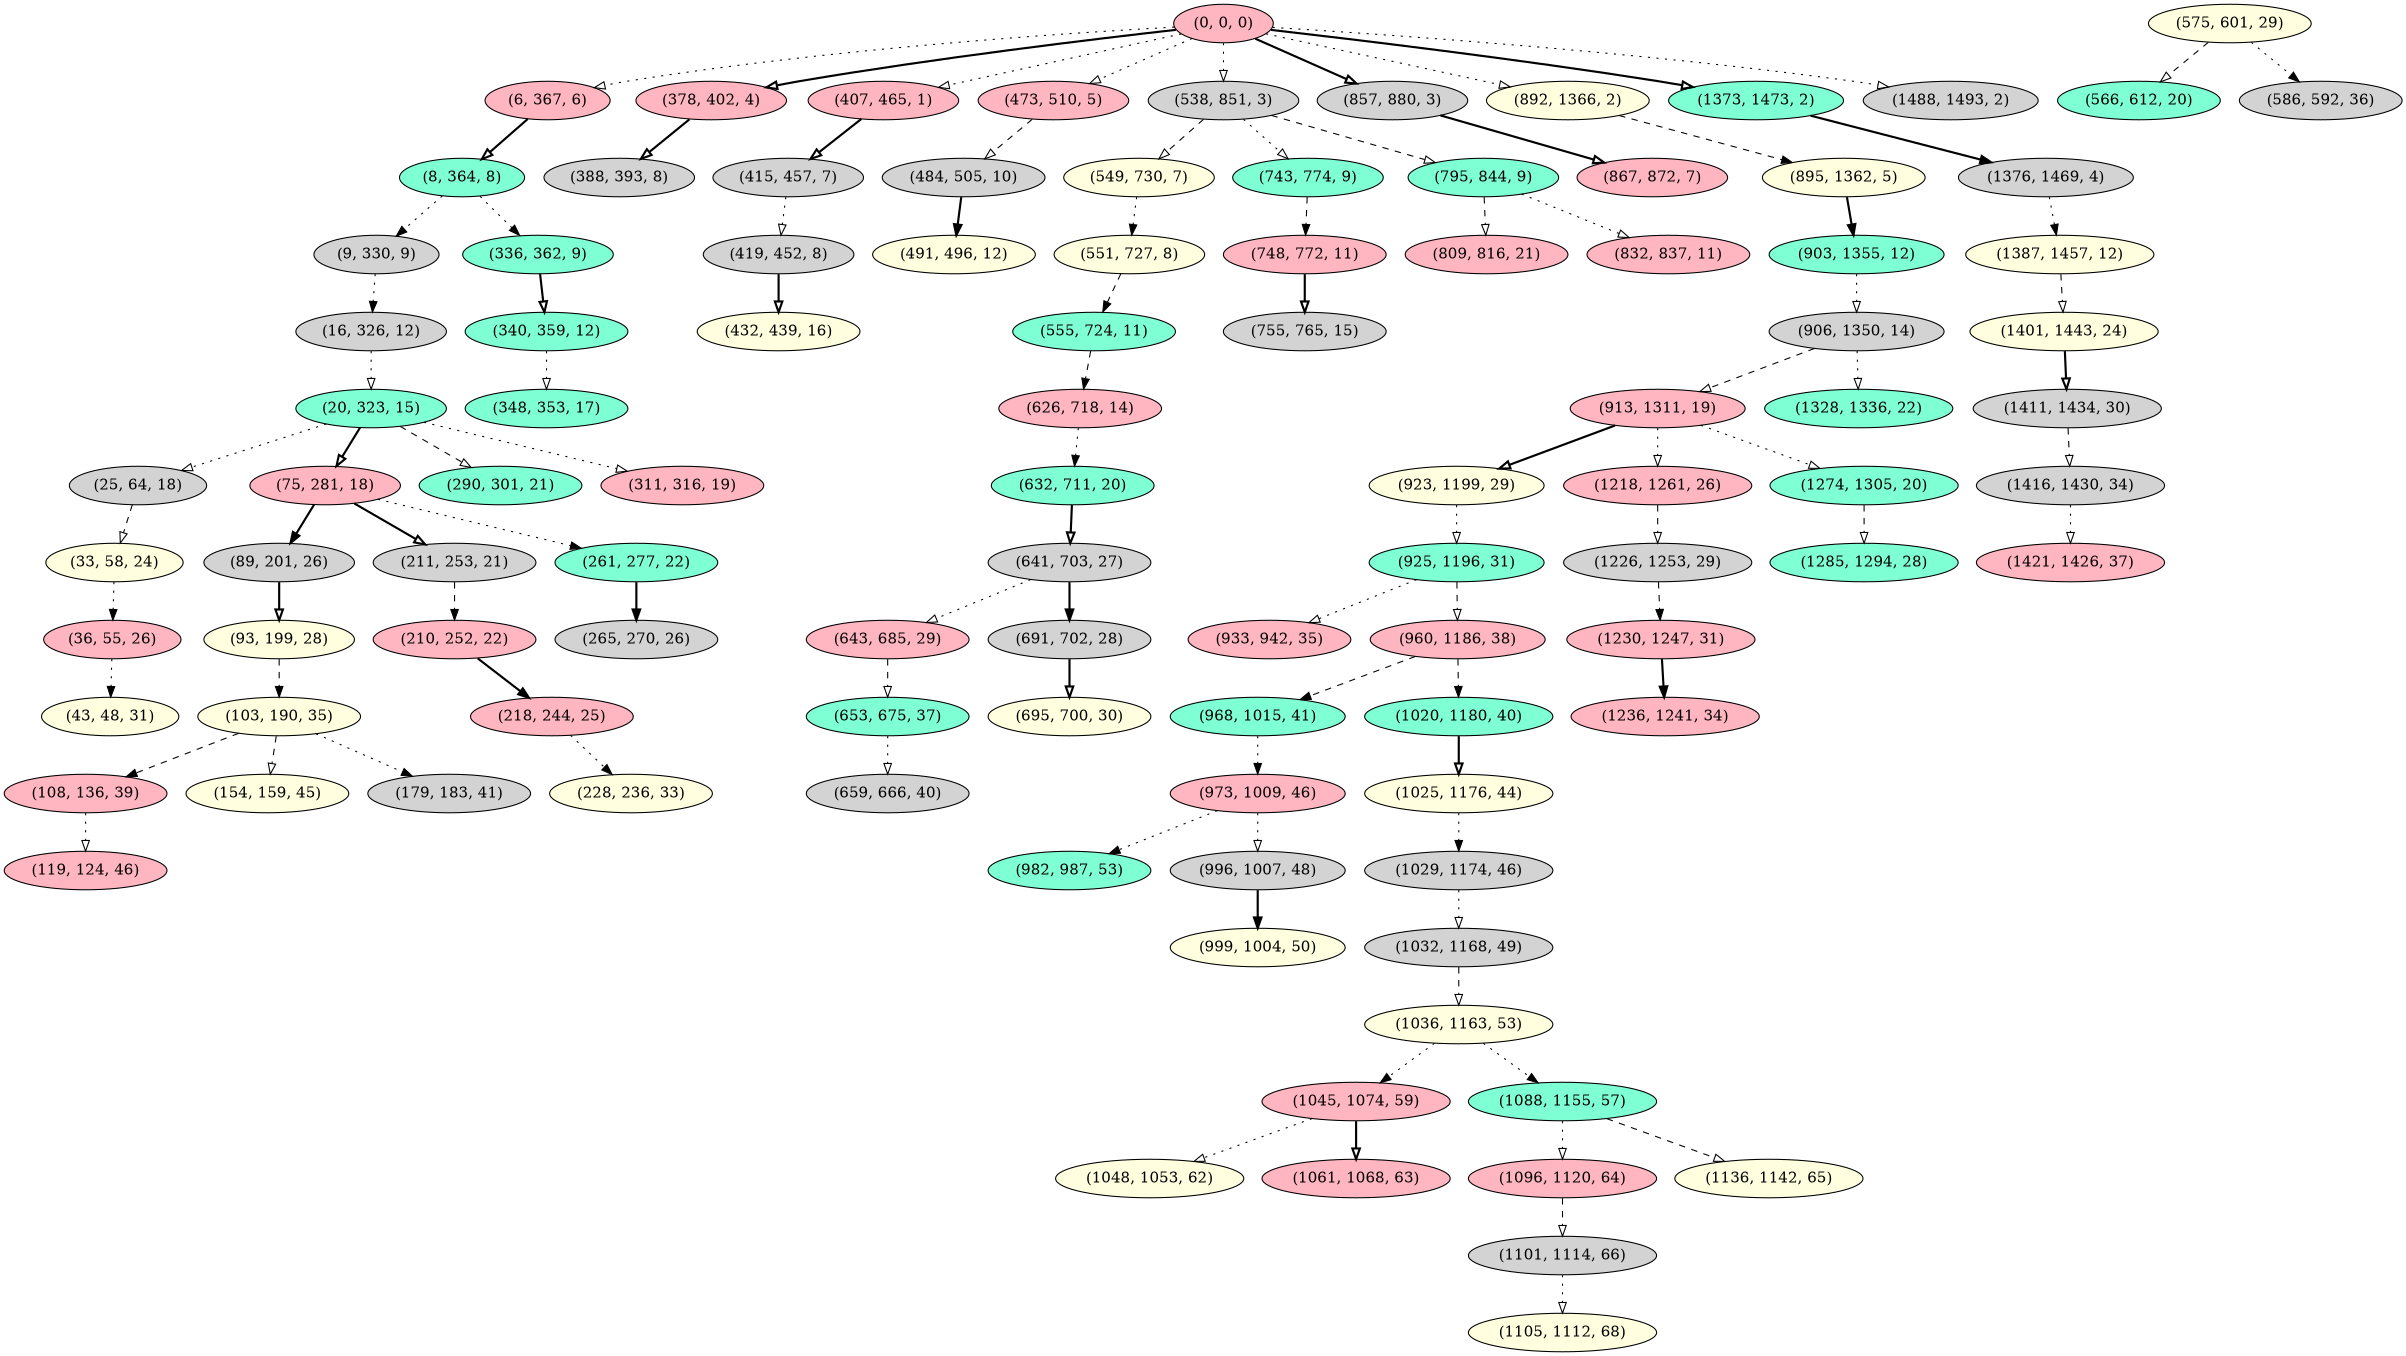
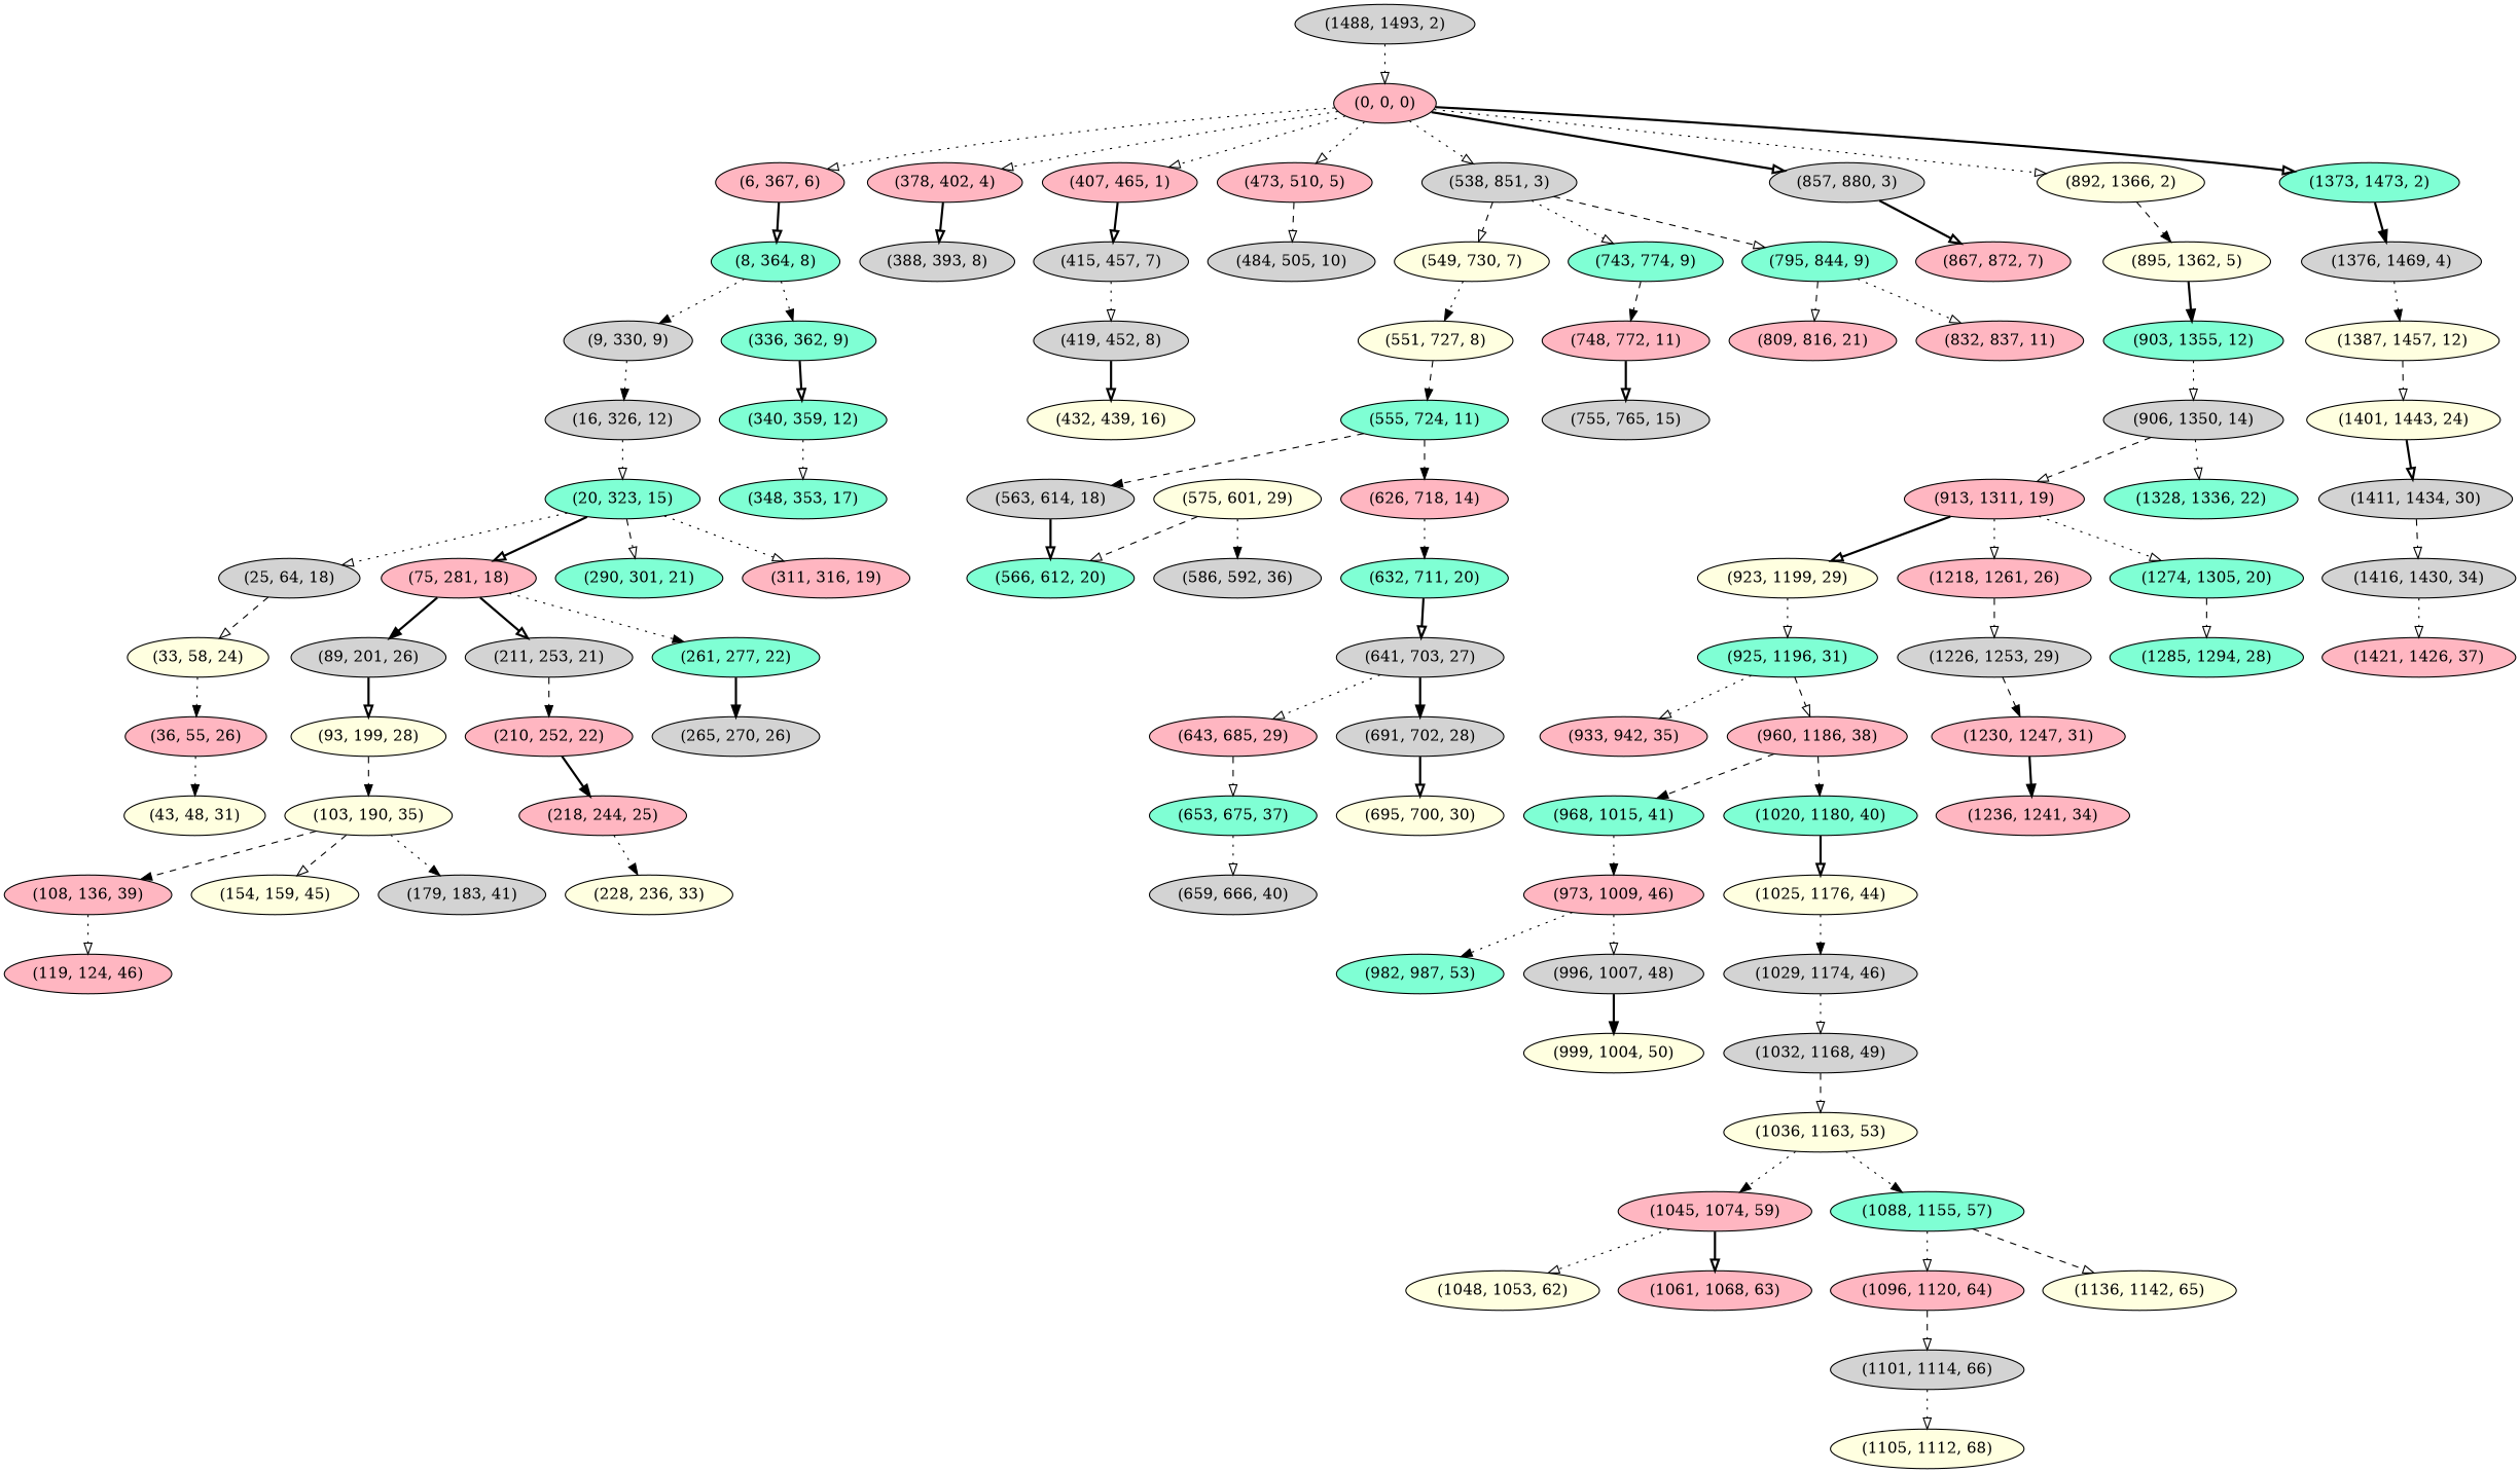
  digraph {
    node [fillcolor=lightpink style=filled]
    edge [arrowhead=onormal style=dotted]
    "(0, 0, 0)"
    "(6, 367, 6)"
    "(378, 402, 4)"
    "(407, 465, 1)"
    "(473, 510, 5)"
    "(538, 851, 3)" [fillcolor=lightgrey]
    "(857, 880, 3)" [fillcolor=lightgrey]
    "(892, 1366, 2)" [fillcolor=lightyellow]
    "(1373, 1473, 2)" [fillcolor=aquamarine]
    "(1488, 1493, 2)" [fillcolor=lightgrey]
    "(8, 364, 8)" [fillcolor=aquamarine]
    "(388, 393, 8)" [fillcolor=lightgrey]
    "(415, 457, 7)" [fillcolor=lightgrey]
    "(484, 505, 10)" [fillcolor=lightgrey]
    "(549, 730, 7)" [fillcolor=lightyellow]
    "(743, 774, 9)" [fillcolor=aquamarine]
    "(795, 844, 9)" [fillcolor=aquamarine]
    "(867, 872, 7)"
    "(895, 1362, 5)" [fillcolor=lightyellow]
    "(1376, 1469, 4)" [fillcolor=lightgrey]
    "(9, 330, 9)" [fillcolor=lightgrey]
    "(336, 362, 9)" [fillcolor=aquamarine]
    "(16, 326, 12)" [fillcolor=lightgrey]
    "(340, 359, 12)" [fillcolor=aquamarine]
    "(20, 323, 15)" [fillcolor=aquamarine]
    "(25, 64, 18)" [fillcolor=lightgrey]
    "(75, 281, 18)"
    "(290, 301, 21)" [fillcolor=aquamarine]
    "(311, 316, 19)"
    "(33, 58, 24)" [fillcolor=lightyellow]
    "(89, 201, 26)" [fillcolor=lightgrey]
    "(211, 253, 21)" [fillcolor=lightgrey]
    "(261, 277, 22)" [fillcolor=aquamarine]
    "(36, 55, 26)"
    "(43, 48, 31)" [fillcolor=lightyellow]
    "(93, 199, 28)" [fillcolor=lightyellow]
    n37 [label="(210, 252, 22)"]
    "(265, 270, 26)" [fillcolor=lightgrey]
    "(103, 190, 35)" [fillcolor=lightyellow]
    "(108, 136, 39)"
    "(154, 159, 45)" [fillcolor=lightyellow]
    "(179, 183, 41)" [fillcolor=lightgrey]
    "(119, 124, 46)"
    "(218, 244, 25)"
    "(228, 236, 33)" [fillcolor=lightyellow]
    "(348, 353, 17)" [fillcolor=aquamarine]
    "(419, 452, 8)" [fillcolor=lightgrey]
    "(432, 439, 16)" [fillcolor=lightyellow]
-   "(491, 496, 12)" [fillcolor=lightyellow]
    "(551, 727, 8)" [fillcolor=lightyellow]
    "(748, 772, 11)"
    "(809, 816, 21)"
    "(832, 837, 11)"
    "(555, 724, 11)" [fillcolor=aquamarine]
+   "(563, 614, 18)" [fillcolor=lightgrey]
    "(626, 718, 14)"
    "(566, 612, 20)" [fillcolor=aquamarine]
    "(632, 711, 20)" [fillcolor=aquamarine]
    "(575, 601, 29)" [fillcolor=lightyellow]
    "(586, 592, 36)" [fillcolor=lightgrey]
    "(641, 703, 27)" [fillcolor=lightgrey]
    "(643, 685, 29)"
    "(691, 702, 28)" [fillcolor=lightgrey]
    "(653, 675, 37)" [fillcolor=aquamarine]
    "(695, 700, 30)" [fillcolor=lightyellow]
    "(659, 666, 40)" [fillcolor=lightgrey]
    "(755, 765, 15)" [fillcolor=lightgrey]
    "(903, 1355, 12)" [fillcolor=aquamarine]
    "(906, 1350, 14)" [fillcolor=lightgrey]
    "(913, 1311, 19)"
    "(1328, 1336, 22)" [fillcolor=aquamarine]
    "(923, 1199, 29)" [fillcolor=lightyellow]
    "(1218, 1261, 26)"
    "(1274, 1305, 20)" [fillcolor=aquamarine]
    "(925, 1196, 31)" [fillcolor=aquamarine]
    "(1226, 1253, 29)" [fillcolor=lightgrey]
    "(1285, 1294, 28)" [fillcolor=aquamarine]
    "(933, 942, 35)"
    "(960, 1186, 38)"
    "(968, 1015, 41)" [fillcolor=aquamarine]
    "(1020, 1180, 40)" [fillcolor=aquamarine]
    "(973, 1009, 46)"
    "(1025, 1176, 44)" [fillcolor=lightyellow]
    "(982, 987, 53)" [fillcolor=aquamarine]
    "(996, 1007, 48)" [fillcolor=lightgrey]
    "(999, 1004, 50)" [fillcolor=lightyellow]
    "(1029, 1174, 46)" [fillcolor=lightgrey]
    "(1032, 1168, 49)" [fillcolor=lightgrey]
    "(1036, 1163, 53)" [fillcolor=lightyellow]
    "(1045, 1074, 59)"
    "(1088, 1155, 57)" [fillcolor=aquamarine]
    "(1048, 1053, 62)" [fillcolor=lightyellow]
    "(1061, 1068, 63)"
    "(1096, 1120, 64)"
    "(1136, 1142, 65)" [fillcolor=lightyellow]
    "(1101, 1114, 66)" [fillcolor=lightgrey]
    "(1105, 1112, 68)" [fillcolor=lightyellow]
    "(1230, 1247, 31)"
    "(1236, 1241, 34)"
    "(1387, 1457, 12)" [fillcolor=lightyellow]
    "(1401, 1443, 24)" [fillcolor=lightyellow]
    "(1411, 1434, 30)" [fillcolor=lightgrey]
    "(1416, 1430, 34)" [fillcolor=lightgrey]
    "(1421, 1426, 37)"
    "(0, 0, 0)" -> "(6, 367, 6)"
-   "(0, 0, 0)" -> "(378, 402, 4)" [style=bold]
+   "(0, 0, 0)" -> "(378, 402, 4)"
    "(0, 0, 0)" -> "(407, 465, 1)"
    "(0, 0, 0)" -> "(473, 510, 5)"
    "(0, 0, 0)" -> "(538, 851, 3)"
    "(0, 0, 0)" -> "(857, 880, 3)" [style=bold]
    "(0, 0, 0)" -> "(892, 1366, 2)"
    "(0, 0, 0)" -> "(1373, 1473, 2)" [style=bold]
-   "(0, 0, 0)" -> "(1488, 1493, 2)"
+   "(1488, 1493, 2)" -> "(0, 0, 0)"
    "(6, 367, 6)" -> "(8, 364, 8)" [style=bold]
    "(378, 402, 4)" -> "(388, 393, 8)" [style=bold]
    "(407, 465, 1)" -> "(415, 457, 7)" [style=bold]
    "(473, 510, 5)" -> "(484, 505, 10)" [style=dashed]
    "(538, 851, 3)" -> "(549, 730, 7)" [style=dashed]
    "(538, 851, 3)" -> "(743, 774, 9)"
    "(538, 851, 3)" -> "(795, 844, 9)" [style=dashed]
    "(857, 880, 3)" -> "(867, 872, 7)" [style=bold]
    "(892, 1366, 2)" -> "(895, 1362, 5)" [arrowhead=normal style=dashed]
    "(1373, 1473, 2)" -> "(1376, 1469, 4)" [arrowhead=normal style=bold]
    "(8, 364, 8)" -> "(9, 330, 9)" [arrowhead=normal]
    "(8, 364, 8)" -> "(336, 362, 9)" [arrowhead=normal]
    "(415, 457, 7)" -> "(419, 452, 8)"
-   "(484, 505, 10)" -> "(491, 496, 12)" [arrowhead=normal style=bold]
    "(549, 730, 7)" -> "(551, 727, 8)" [arrowhead=normal]
    "(743, 774, 9)" -> "(748, 772, 11)" [arrowhead=normal style=dashed]
    "(795, 844, 9)" -> "(809, 816, 21)" [style=dashed]
    "(795, 844, 9)" -> "(832, 837, 11)"
    "(895, 1362, 5)" -> "(903, 1355, 12)" [arrowhead=normal style=bold]
    "(1376, 1469, 4)" -> "(1387, 1457, 12)" [arrowhead=normal]
    "(9, 330, 9)" -> "(16, 326, 12)" [arrowhead=normal]
    "(336, 362, 9)" -> "(340, 359, 12)" [style=bold]
    "(16, 326, 12)" -> "(20, 323, 15)"
    "(340, 359, 12)" -> "(348, 353, 17)"
    "(20, 323, 15)" -> "(25, 64, 18)"
    "(20, 323, 15)" -> "(75, 281, 18)" [style=bold]
    "(20, 323, 15)" -> "(290, 301, 21)" [style=dashed]
    "(20, 323, 15)" -> "(311, 316, 19)"
    "(25, 64, 18)" -> "(33, 58, 24)" [style=dashed]
    "(75, 281, 18)" -> "(89, 201, 26)" [arrowhead=normal style=bold]
    "(75, 281, 18)" -> "(211, 253, 21)" [style=bold]
    "(75, 281, 18)" -> "(261, 277, 22)" [arrowhead=normal]
    "(33, 58, 24)" -> "(36, 55, 26)" [arrowhead=normal]
    "(89, 201, 26)" -> "(93, 199, 28)" [style=bold]
    "(211, 253, 21)" -> n37 [arrowhead=normal style=dashed]
    "(261, 277, 22)" -> "(265, 270, 26)" [arrowhead=normal style=bold]
    "(36, 55, 26)" -> "(43, 48, 31)" [arrowhead=normal]
    "(93, 199, 28)" -> "(103, 190, 35)" [arrowhead=normal style=dashed]
    n37 -> "(218, 244, 25)" [arrowhead=normal style=bold]
    "(103, 190, 35)" -> "(108, 136, 39)" [arrowhead=normal style=dashed]
    "(103, 190, 35)" -> "(154, 159, 45)" [style=dashed]
    "(103, 190, 35)" -> "(179, 183, 41)" [arrowhead=normal]
    "(108, 136, 39)" -> "(119, 124, 46)"
    "(218, 244, 25)" -> "(228, 236, 33)" [arrowhead=normal]
    "(419, 452, 8)" -> "(432, 439, 16)" [style=bold]
    "(551, 727, 8)" -> "(555, 724, 11)" [arrowhead=normal style=dashed]
    "(748, 772, 11)" -> "(755, 765, 15)" [style=bold]
+   "(555, 724, 11)" -> "(563, 614, 18)" [arrowhead=normal style=dashed]
    "(555, 724, 11)" -> "(626, 718, 14)" [arrowhead=normal style=dashed]
+   "(563, 614, 18)" -> "(566, 612, 20)" [style=bold]
    "(626, 718, 14)" -> "(632, 711, 20)" [arrowhead=normal]
    "(632, 711, 20)" -> "(641, 703, 27)" [style=bold]
    "(575, 601, 29)" -> "(566, 612, 20)" [style=dashed]
    "(575, 601, 29)" -> "(586, 592, 36)" [arrowhead=normal]
    "(641, 703, 27)" -> "(643, 685, 29)"
    "(641, 703, 27)" -> "(691, 702, 28)" [arrowhead=normal style=bold]
    "(643, 685, 29)" -> "(653, 675, 37)" [style=dashed]
    "(691, 702, 28)" -> "(695, 700, 30)" [style=bold]
    "(653, 675, 37)" -> "(659, 666, 40)"
    "(903, 1355, 12)" -> "(906, 1350, 14)"
    "(906, 1350, 14)" -> "(913, 1311, 19)" [style=dashed]
    "(906, 1350, 14)" -> "(1328, 1336, 22)"
    "(913, 1311, 19)" -> "(923, 1199, 29)" [style=bold]
    "(913, 1311, 19)" -> "(1218, 1261, 26)"
    "(913, 1311, 19)" -> "(1274, 1305, 20)"
    "(923, 1199, 29)" -> "(925, 1196, 31)"
    "(1218, 1261, 26)" -> "(1226, 1253, 29)" [style=dashed]
    "(1274, 1305, 20)" -> "(1285, 1294, 28)" [style=dashed]
    "(925, 1196, 31)" -> "(933, 942, 35)"
    "(925, 1196, 31)" -> "(960, 1186, 38)" [style=dashed]
    "(1226, 1253, 29)" -> "(1230, 1247, 31)" [arrowhead=normal style=dashed]
    "(960, 1186, 38)" -> "(968, 1015, 41)" [arrowhead=normal style=dashed]
    "(960, 1186, 38)" -> "(1020, 1180, 40)" [arrowhead=normal style=dashed]
    "(968, 1015, 41)" -> "(973, 1009, 46)" [arrowhead=normal]
    "(1020, 1180, 40)" -> "(1025, 1176, 44)" [style=bold]
    "(973, 1009, 46)" -> "(982, 987, 53)" [arrowhead=normal]
    "(973, 1009, 46)" -> "(996, 1007, 48)"
    "(1025, 1176, 44)" -> "(1029, 1174, 46)" [arrowhead=normal]
    "(996, 1007, 48)" -> "(999, 1004, 50)" [arrowhead=normal style=bold]
    "(1029, 1174, 46)" -> "(1032, 1168, 49)"
    "(1032, 1168, 49)" -> "(1036, 1163, 53)" [style=dashed]
    "(1036, 1163, 53)" -> "(1045, 1074, 59)" [arrowhead=normal]
    "(1036, 1163, 53)" -> "(1088, 1155, 57)" [arrowhead=normal]
    "(1045, 1074, 59)" -> "(1048, 1053, 62)"
    "(1045, 1074, 59)" -> "(1061, 1068, 63)" [style=bold]
    "(1088, 1155, 57)" -> "(1096, 1120, 64)"
    "(1088, 1155, 57)" -> "(1136, 1142, 65)" [style=dashed]
    "(1096, 1120, 64)" -> "(1101, 1114, 66)" [style=dashed]
    "(1101, 1114, 66)" -> "(1105, 1112, 68)"
    "(1230, 1247, 31)" -> "(1236, 1241, 34)" [arrowhead=normal style=bold]
    "(1387, 1457, 12)" -> "(1401, 1443, 24)" [style=dashed]
    "(1401, 1443, 24)" -> "(1411, 1434, 30)" [style=bold]
    "(1411, 1434, 30)" -> "(1416, 1430, 34)" [style=dashed]
    "(1416, 1430, 34)" -> "(1421, 1426, 37)"
  }
